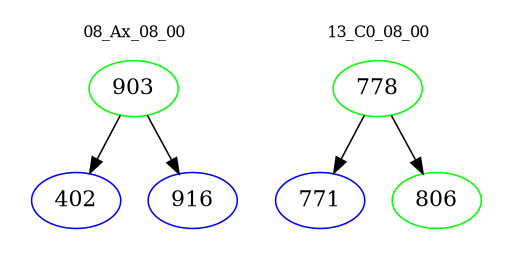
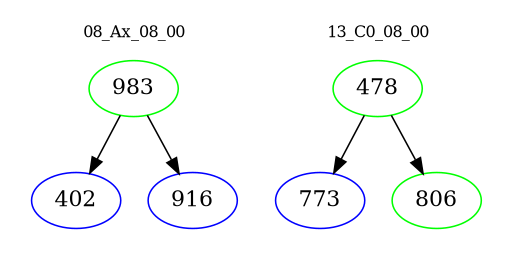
  digraph {
    node [color=green]
    edge [color=black]
-   n1 [label=903]
+   n1 [label=983]
    n2 [color=blue label=402]
    n3 [color=blue label=916]
-   n4 [label=778]
-   n5 [color=blue label=771]
+   n4 [label=478]
+   n5 [color=blue label=773]
    n6 [label=806]
    subgraph cluster_1 {
      color=white
      fontsize=10
      label="08_Ax_08_00"
      n1
      n2
      n3
    }
    subgraph cluster_2 {
      color=white
      fontsize=10
      label="13_C0_08_00"
      n4
      n5
      n6
    }
    n1 -> n2
    n1 -> n3
    n4 -> n5
    n4 -> n6
  }
